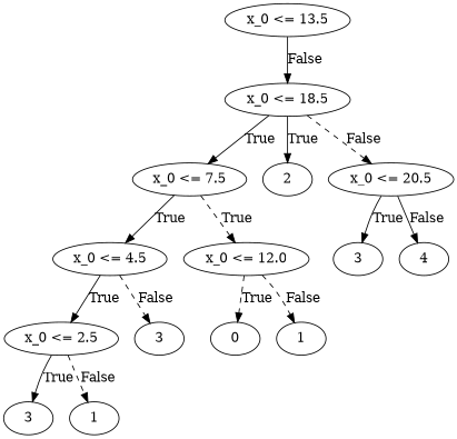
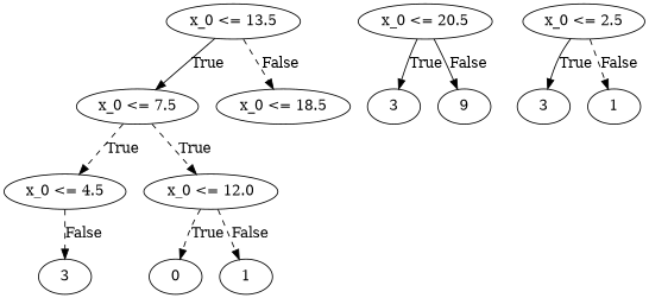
  digraph {
    edge [style=dashed]
    n1 [label="x_0 <= 13.5"]
    n2 [label="x_0 <= 7.5"]
    n3 [label="x_0 <= 18.5"]
    n4 [label="x_0 <= 4.5"]
    n5 [label="x_0 <= 12.0"]
-   n6 [label=2]
    n7 [label="x_0 <= 20.5"]
    n8 [label="x_0 <= 2.5"]
    n9 [label=3]
    n10 [label=0]
    n11 [label=1]
    n12 [label=3]
    n13 [label=1]
    n14 [label=3]
-   n15 [label=4]
-   n3 -> n2 [label=True style=""]
-   n1 -> n3 [label=False style=solid]
-   n2 -> n4 [label=True style=""]
+   n15 [label=9]
+   n1 -> n2 [label=True style=""]
+   n1 -> n3 [label=False]
+   n2 -> n4 [label=True]
    n2 -> n5 [label=True]
-   n3 -> n6 [label=True style=""]
-   n3 -> n7 [label=False]
-   n4 -> n8 [label=True style=""]
    n4 -> n9 [label=False]
    n5 -> n10 [label=True]
    n5 -> n11 [label=False]
    n7 -> n14 [label=True style=""]
    n7 -> n15 [label=False style=solid]
    n8 -> n12 [label=True style=""]
    n8 -> n13 [label=False]
  }
